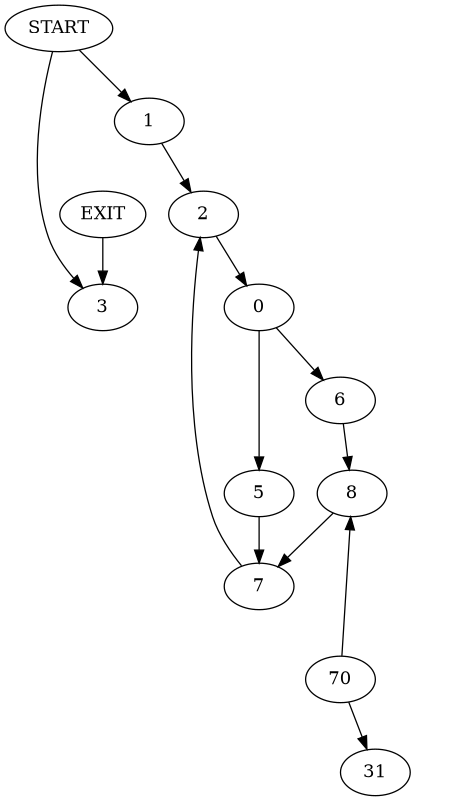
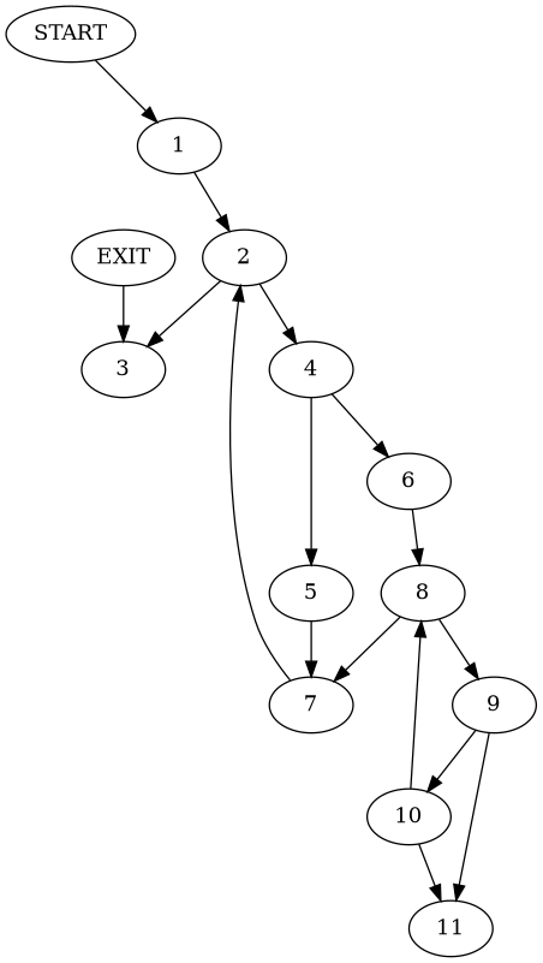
  digraph {
    n1 [label=START]
    1
    2
    n4 [label=EXIT]
    3
-   4 [label=0]
+   4
    5
    6
    7
    8
-   10 [label=70]
-   11 [label=31]
+   9
+   10
+   11
    n1 -> 1
    1 -> 2
-   n1 -> 3
+   2 -> 3
    2 -> 4
    n4 -> 3
    4 -> 5
    4 -> 6
    5 -> 7
    6 -> 8
    7 -> 2
    8 -> 7
+   8 -> 9
+   9 -> 10
+   9 -> 11
    10 -> 8
    10 -> 11
  }
